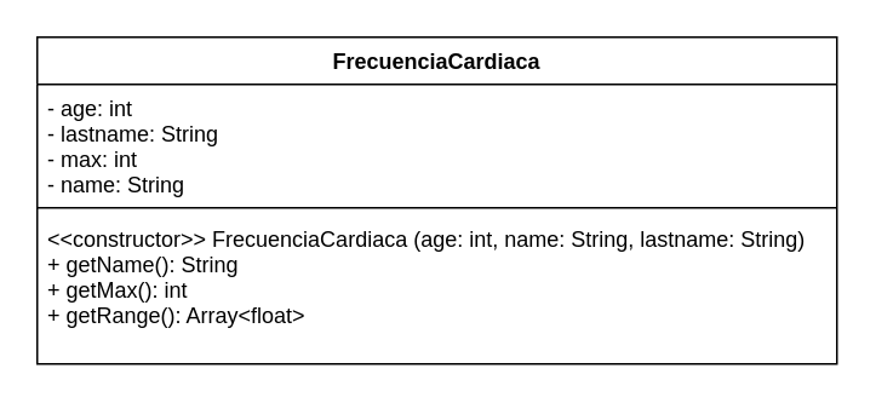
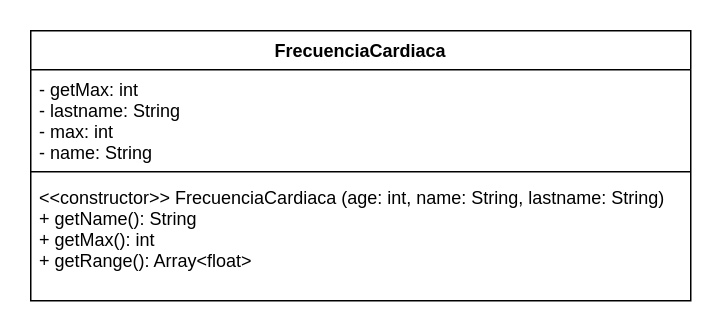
  <mxCell id="0" />
  <mxCell id="1" parent="0" />
  <mxCell id="2" value="FrecuenciaCardiaca" style="swimlane;fontStyle=1;align=center;verticalAlign=top;childLayout=stackLayout;horizontal=1;startSize=26;horizontalStack=0;resizeParent=1;resizeParentMax=0;resizeLast=0;collapsible=1;marginBottom=0;" parent="1" vertex="1"><mxGeometry x="20" y="20" width="440" height="180" as="geometry" /></mxCell>
- <mxCell id="3" value="- age: int&#10;- lastname: String&#10;- max: int&#10;- name: String" style="text;strokeColor=none;fillColor=none;align=left;verticalAlign=top;spacingLeft=4;spacingRight=4;overflow=hidden;rotatable=0;points=[[0,0.5],[1,0.5]];portConstraint=eastwest;" parent="2" vertex="1"><mxGeometry y="26" width="440" height="64" as="geometry" /></mxCell>
+ <mxCell id="3" value="- getMax: int&#10;- lastname: String&#10;- max: int&#10;- name: String" style="text;strokeColor=none;fillColor=none;align=left;verticalAlign=top;spacingLeft=4;spacingRight=4;overflow=hidden;rotatable=0;points=[[0,0.5],[1,0.5]];portConstraint=eastwest;" parent="2" vertex="1"><mxGeometry y="26" width="440" height="64" as="geometry" /></mxCell>
  <mxCell id="4" value="" style="line;strokeWidth=1;fillColor=none;align=left;verticalAlign=middle;spacingTop=-1;spacingLeft=3;spacingRight=3;rotatable=0;labelPosition=right;points=[];portConstraint=eastwest;" parent="2" vertex="1"><mxGeometry y="90" width="440" height="8" as="geometry" /></mxCell>
  <mxCell id="5" value="&lt;&lt;constructor&gt;&gt; FrecuenciaCardiaca (age: int, name: String, lastname: String)&#10;+ getName(): String&#10;+ getMax(): int&#10;+ getRange(): Array&lt;float&gt;" style="text;strokeColor=none;fillColor=none;align=left;verticalAlign=top;spacingLeft=4;spacingRight=4;overflow=hidden;rotatable=0;points=[[0,0.5],[1,0.5]];portConstraint=eastwest;" parent="2" vertex="1"><mxGeometry y="98" width="440" height="82" as="geometry" /></mxCell>
